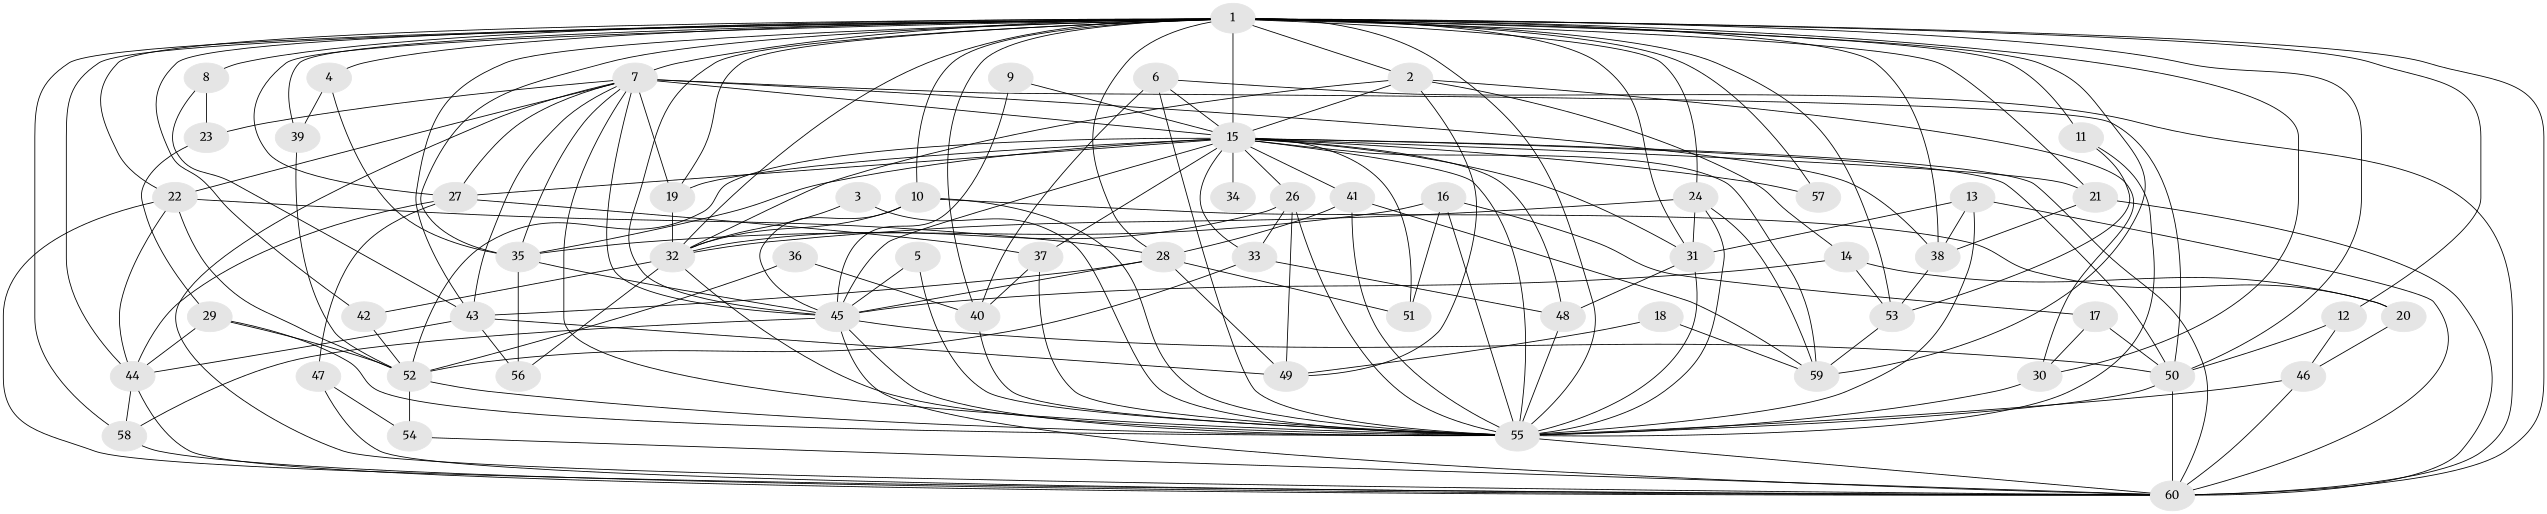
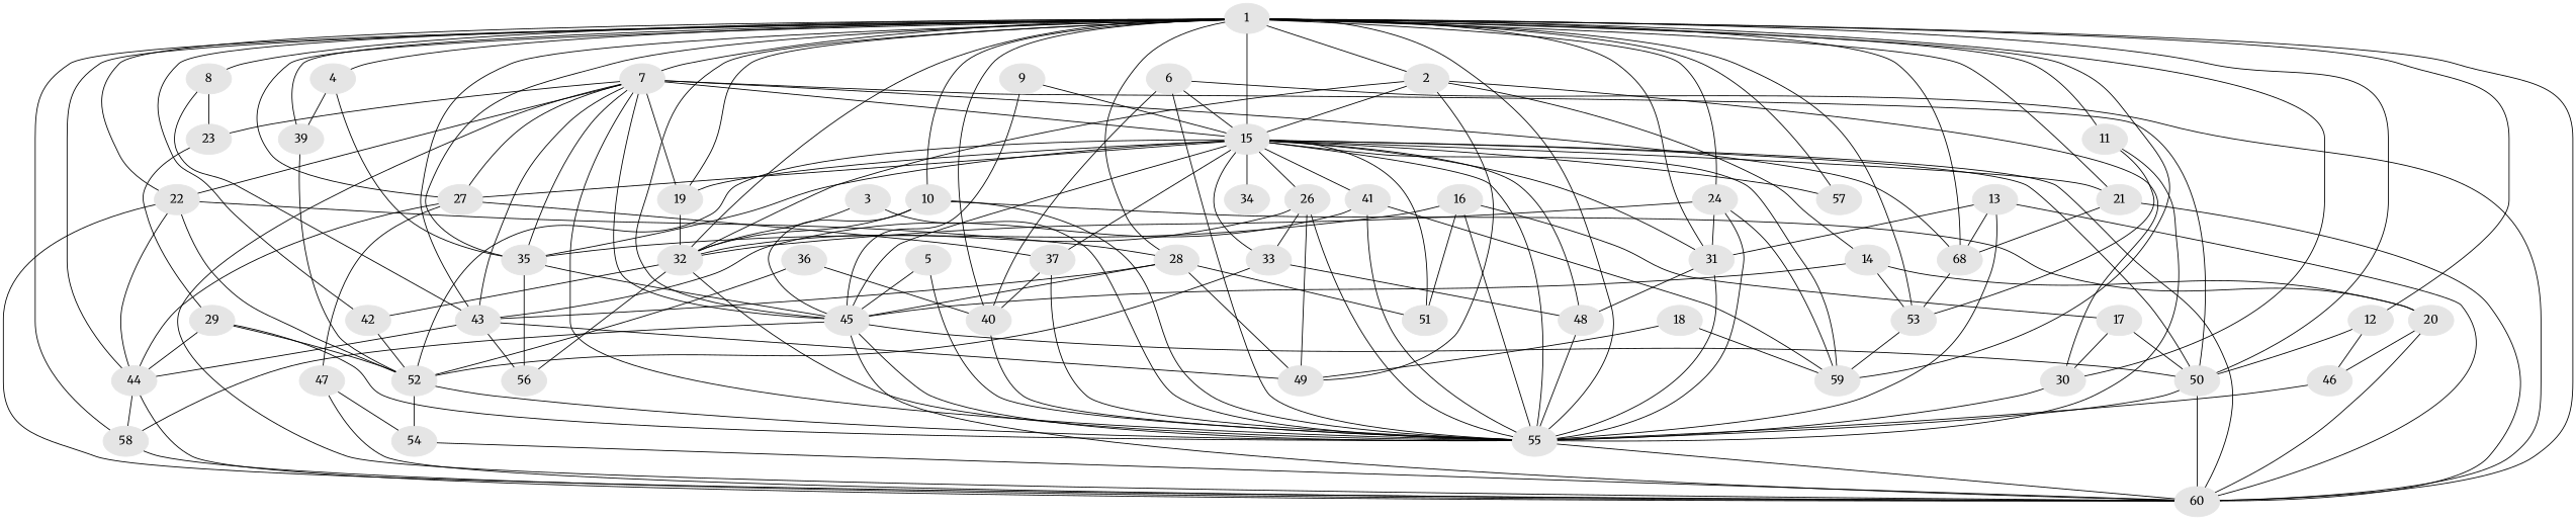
  graph {
    fontname=Merriweather
    node [color=gray90 fontname=Merriweather style=filled]
    edge [fontname=Merriweather weight=1.0]
    1
    2
    4
    7
    8
    10
    11
    12
    15
    19
    21
    22
    24
    27
    28
    30
    31
    32
    35
-   38
+   38 [label=68]
    39
    40
    42
    43
    44
    45
    50
    53
    55
    57
    58
    59
    60
    14
    49
    23
    20
    46
    26
    33
    34
    37
    41
    48
    51
    52
    47
    56
    3
    5
    6
    29
    9
    13
    54
    16
    17
    18
    36
    1 -- 2
    1 -- 4
    1 -- 7 [weight=4.0]
    1 -- 8
    1 -- 10
    1 -- 11 [weight=2.0]
    1 -- 12
    1 -- 15 [weight=5.0]
    1 -- 19
    1 -- 21
    1 -- 22
    1 -- 24
    1 -- 27 [weight=2.0]
    1 -- 28
    1 -- 30
    1 -- 31
    1 -- 32 [weight=2.0]
    1 -- 35 [weight=2.0]
    1 -- 38
    1 -- 39
    1 -- 40 [weight=2.0]
    1 -- 42
    1 -- 43
    1 -- 44
    1 -- 45 [weight=5.0]
    1 -- 50 [weight=4.0]
    1 -- 53 [weight=2.0]
    1 -- 55 [weight=6.0]
    1 -- 57 [weight=2.0]
    1 -- 58
    1 -- 59
    1 -- 60 [weight=4.0]
    2 -- 15
    2 -- 30
    2 -- 32
    2 -- 14
    2 -- 49
    4 -- 35
    4 -- 39
    7 -- 15 [weight=2.0]
    7 -- 19
    7 -- 22
    7 -- 27
    7 -- 35
    7 -- 38
    7 -- 43
    7 -- 45
    7 -- 50
    7 -- 55
    7 -- 60
    7 -- 23 [weight=2.0]
    8 -- 43
    8 -- 23
    10 -- 32
    10 -- 45
    10 -- 55
    10 -- 20
    11 -- 53
    11 -- 55
    12 -- 50
    12 -- 46
    15 -- 19
    15 -- 21
    15 -- 27
    15 -- 31
    15 -- 35
    15 -- 45 [weight=2.0]
    15 -- 50
    15 -- 55 [weight=3.0]
    15 -- 57
    15 -- 59
    15 -- 60
    15 -- 26
    15 -- 33 [weight=2.0]
    15 -- 34
    15 -- 37
    15 -- 41
    15 -- 48
    15 -- 51
    15 -- 52 [weight=2.0]
    19 -- 32
    21 -- 38
    21 -- 60
    22 -- 28
    22 -- 44
    22 -- 60
    22 -- 52
    24 -- 31
    24 -- 32
    24 -- 55
    24 -- 59
    27 -- 44
    27 -- 37
    27 -- 47
    28 -- 43
    28 -- 45
    28 -- 49
    28 -- 51
    30 -- 55 [weight=3.0]
    31 -- 55 [weight=2.0]
    31 -- 48
    32 -- 42
    32 -- 55
    32 -- 56
    35 -- 45
    35 -- 56
    38 -- 53
    39 -- 52
    40 -- 55 [weight=2.0]
    42 -- 52
    43 -- 44
    43 -- 49
    43 -- 56
    44 -- 58
    44 -- 60
    45 -- 50 [weight=2.0]
    45 -- 55
    45 -- 58 [weight=2.0]
    45 -- 60 [weight=3.0]
    50 -- 55
    50 -- 60
    53 -- 59
    55 -- 60
    58 -- 60
    14 -- 45
    14 -- 53
    14 -- 20
    23 -- 29
-   46 -- 60
+   20 -- 60
    20 -- 46
    46 -- 55
    26 -- 32
    26 -- 55
    26 -- 49
    26 -- 33
    33 -- 48
    33 -- 52
    37 -- 40
    37 -- 55
-   41 -- 28
+   41 -- 43
    41 -- 55
    41 -- 59
    48 -- 55
    52 -- 55 [weight=2.0]
    52 -- 54
    47 -- 60
    47 -- 54
    3 -- 32
    3 -- 55
    5 -- 45
    5 -- 55
    6 -- 15
    6 -- 40
    6 -- 55
    6 -- 60
    29 -- 44
    29 -- 55
    29 -- 52
    9 -- 15
    9 -- 45
    13 -- 31
    13 -- 38
    13 -- 55
    13 -- 60
    54 -- 60
    16 -- 35 [weight=2.0]
    16 -- 55
    16 -- 51
    16 -- 17
    17 -- 30
    17 -- 50
    18 -- 59
    18 -- 49
    36 -- 40
    36 -- 52
  }
